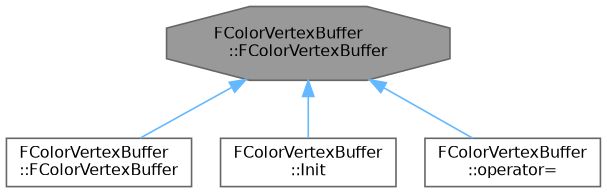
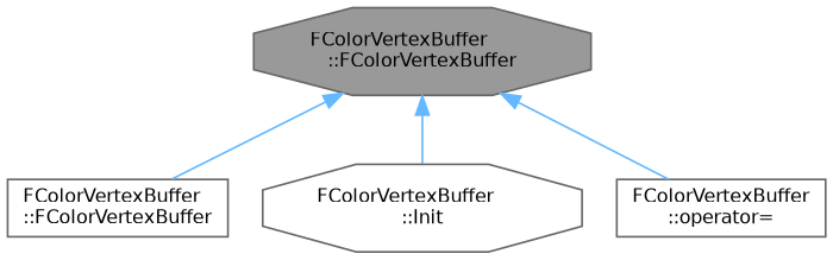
  digraph {
    rankdir=TB
    node [color=grey40 fillcolor=white fontname=Helvetica fontsize=10 shape=octagon style=filled]
    edge [color=steelblue1 dir=back fontname=Helvetica fontsize=10 labelfontname=Helvetica labelfontsize=10 style=solid]
    n1 [color=gray40 fillcolor=grey60 fontcolor=black height=0.2 label="FColorVertexBuffer\l::FColorVertexBuffer" width=0.4]
    n2 [height=0.2 label="FColorVertexBuffer\l::FColorVertexBuffer" shape=box width=0.4]
-   n3 [height=0.2 label="FColorVertexBuffer\l::Init" shape=box width=0.4]
+   n3 [height=0.2 label="FColorVertexBuffer\l::Init" width=0.4]
    n4 [height=0.2 label="FColorVertexBuffer\l::operator=" shape=box width=0.4]
    n1 -> n2
    n1 -> n3
    n1 -> n4
  }
